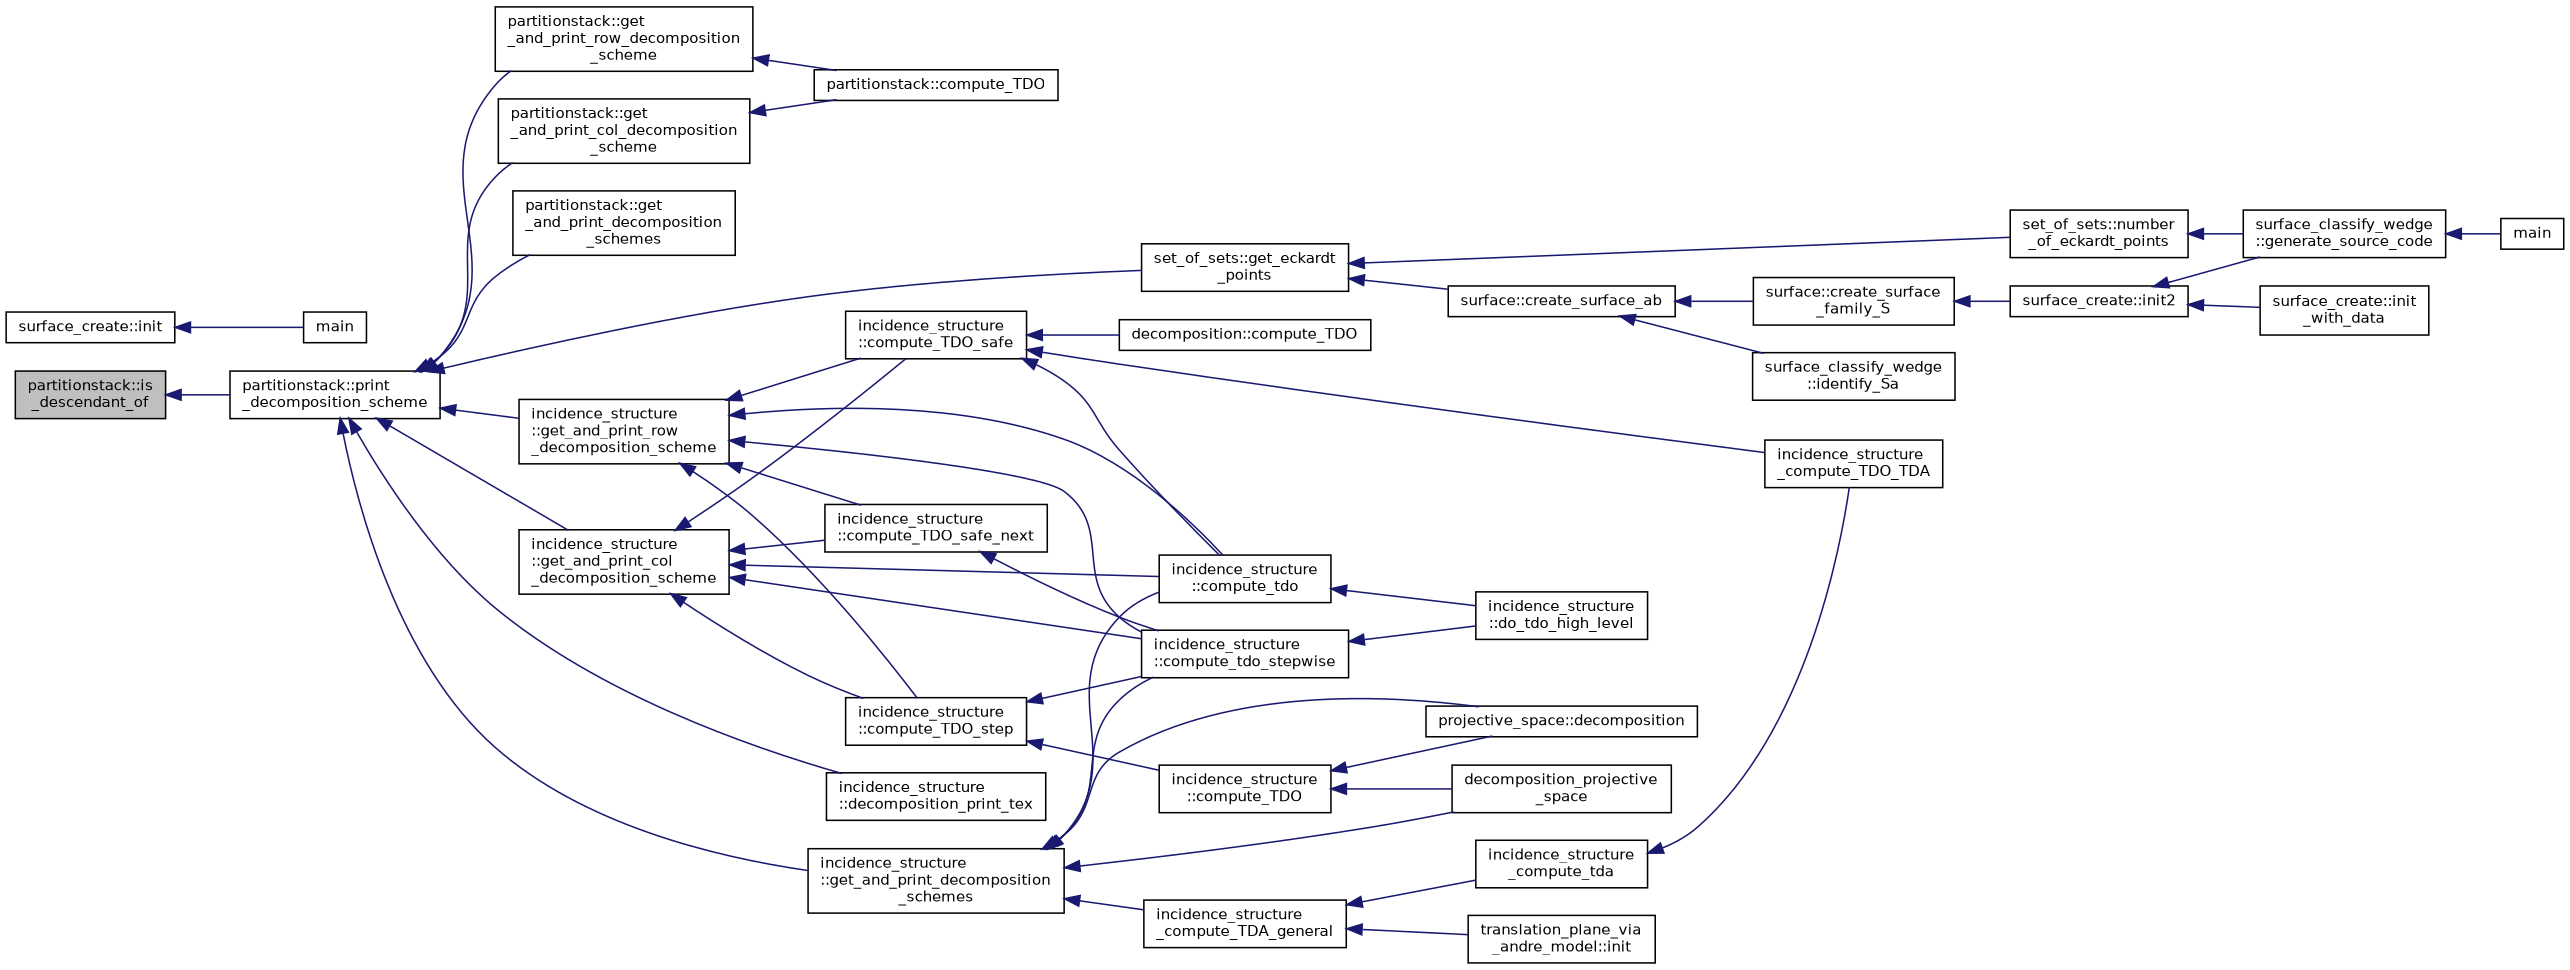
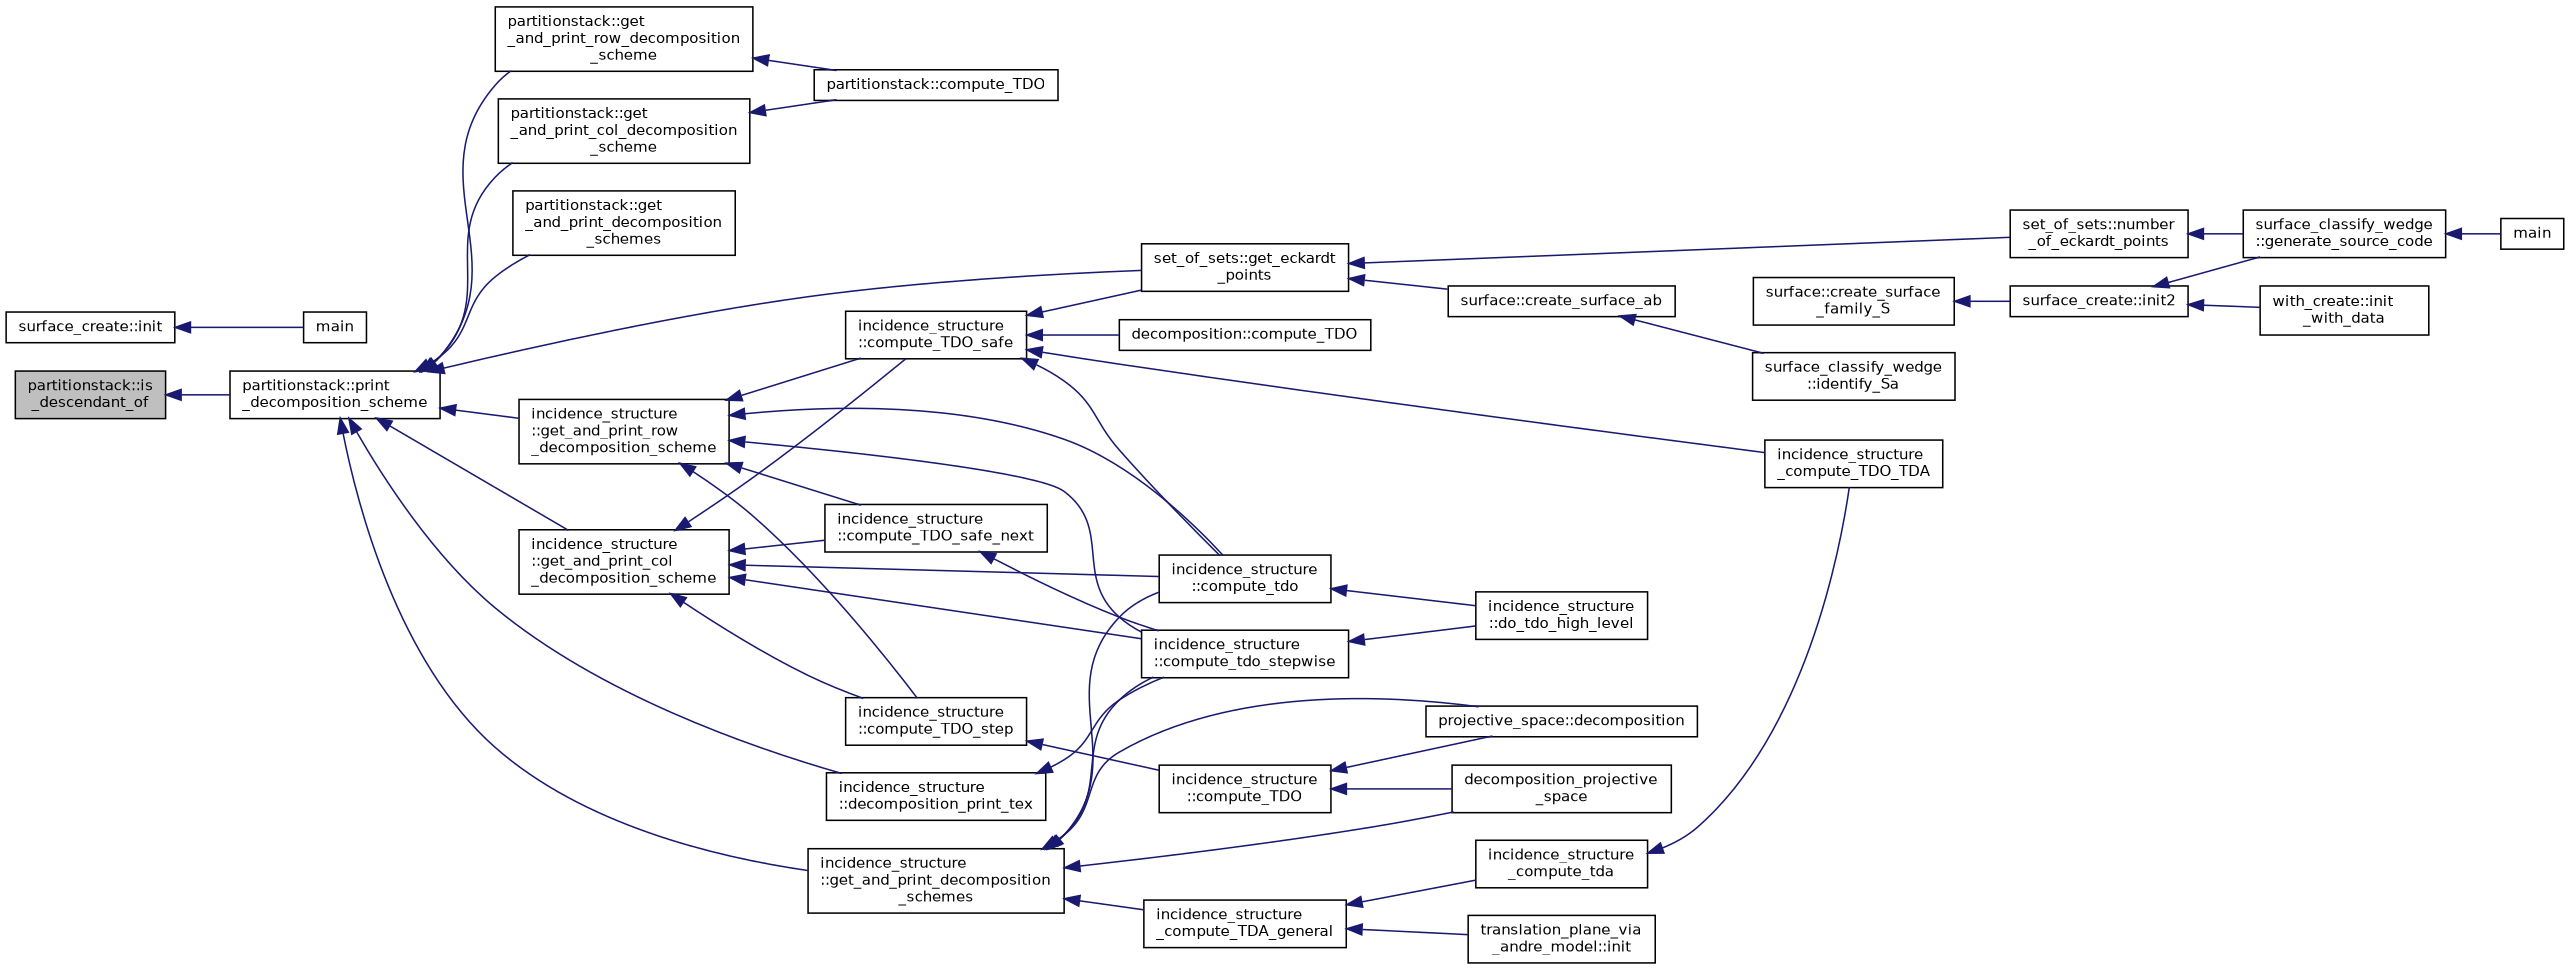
  digraph {
    rankdir=LR
    node [color=black fillcolor=white fontname=Helvetica fontsize=10 shape=record style=filled]
    edge [color=midnightblue dir=back fontname=Helvetica fontsize=10 labelfontname=Helvetica labelfontsize=10 style=solid]
    n1 [fillcolor=grey75 fontcolor=black height=0.2 label="partitionstack::is\l_descendant_of" width=0.4]
    n2 [height=0.2 label="partitionstack::print\l_decomposition_scheme" width=0.4]
    n3 [height=0.2 label="partitionstack::get\l_and_print_row_decomposition\l_scheme" width=0.4]
    n4 [height=0.2 label="partitionstack::get\l_and_print_col_decomposition\l_scheme" width=0.4]
    n5 [height=0.2 label="partitionstack::get\l_and_print_decomposition\l_schemes" width=0.4]
    n6 [height=0.2 label="set_of_sets::get_eckardt\l_points" width=0.4]
    n7 [height=0.2 label="incidence_structure\l::get_and_print_row\l_decomposition_scheme" width=0.4]
    n8 [height=0.2 label="incidence_structure\l::get_and_print_col\l_decomposition_scheme" width=0.4]
    n9 [height=0.2 label="incidence_structure\l::get_and_print_decomposition\l_schemes" width=0.4]
    n10 [height=0.2 label="incidence_structure\l::decomposition_print_tex" width=0.4]
    n11 [height=0.2 label="partitionstack::compute_TDO" width=0.4]
    n12 [height=0.2 label="set_of_sets::number\l_of_eckardt_points" width=0.4]
    n13 [height=0.2 label="surface::create_surface_ab" width=0.4]
    n14 [height=0.2 label="incidence_structure\l::compute_TDO_safe_next" width=0.4]
    n15 [height=0.2 label="incidence_structure\l::compute_tdo_stepwise" width=0.4]
    n16 [height=0.2 label="incidence_structure\l::compute_TDO_safe" width=0.4]
    n17 [height=0.2 label="incidence_structure\l::compute_tdo" width=0.4]
    n18 [height=0.2 label="incidence_structure\l::compute_TDO_step" width=0.4]
    n19 [height=0.2 label="decomposition_projective\l_space" width=0.4]
    n20 [height=0.2 label="projective_space::decomposition" width=0.4]
    n21 [height=0.2 label="incidence_structure\l_compute_TDA_general" width=0.4]
    n22 [height=0.2 label="surface_classify_wedge\l::generate_source_code" width=0.4]
    n23 [height=0.2 label="surface::create_surface\l_family_S" width=0.4]
    n24 [height=0.2 label="surface_classify_wedge\l::identify_Sa" width=0.4]
    n25 [height=0.2 label=main width=0.4]
    n26 [height=0.2 label="surface_create::init2" width=0.4]
-   n27 [height=0.2 label="surface_create::init\l_with_data" width=0.4]
+   n27 [height=0.2 label="with_create::init\l_with_data" width=0.4]
    n28 [height=0.2 label="surface_create::init" width=0.4]
    n29 [height=0.2 label=main width=0.4]
    n30 [height=0.2 label="incidence_structure\l::do_tdo_high_level" width=0.4]
    n31 [height=0.2 label="decomposition::compute_TDO" width=0.4]
    n32 [height=0.2 label="incidence_structure\l_compute_TDO_TDA" width=0.4]
    n33 [height=0.2 label="incidence_structure\l::compute_TDO" width=0.4]
    n34 [height=0.2 label="incidence_structure\l_compute_tda" width=0.4]
    n35 [height=0.2 label="translation_plane_via\l_andre_model::init" width=0.4]
    n1 -> n2
    n2 -> n3
    n2 -> n4
    n2 -> n5
    n2 -> n6
    n2 -> n7
    n2 -> n8
    n2 -> n9
    n2 -> n10
    n3 -> n11
    n4 -> n11
    n6 -> n12
    n6 -> n13
    n7 -> n14
    n7 -> n15
    n7 -> n16
    n7 -> n17
    n7 -> n18
    n8 -> n14
    n8 -> n15
    n8 -> n16
    n8 -> n17
    n8 -> n18
    n9 -> n15
    n9 -> n17
    n9 -> n19
    n9 -> n20
    n9 -> n21
-   n18 -> n15
+   n10 -> n15
    n12 -> n22
-   n13 -> n23
    n13 -> n24
    n14 -> n15
    n15 -> n30
+   n16 -> n6
    n16 -> n17
    n16 -> n31
    n16 -> n32
    n17 -> n30
    n18 -> n33
    n21 -> n34
    n21 -> n35
    n22 -> n25
    n23 -> n26
    n26 -> n22
    n26 -> n27
    n28 -> n29
    n33 -> n19
    n33 -> n20
    n34 -> n32
  }
